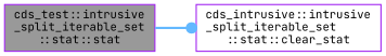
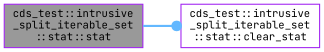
  digraph {
    rankdir=LR
    fontname="JetBrains Mono"
    node [color=purple fontname="JetBrains Mono" fontsize=10 shape=box style=filled]
    n1 [fillcolor=grey60 fontcolor=black height=0.2 label="cds_test::intrusive\l_split_iterable_set\l::stat::stat" width=0.4]
-   n2 [fillcolor=white height=0.2 label="cds_intrusive::intrusive\l_split_iterable_set\l::stat::clear_stat" width=0.4]
+   n2 [fillcolor=white height=0.2 label="cds_test::intrusive\l_split_iterable_set\l::stat::clear_stat" width=0.4]
    n1 -> n2 [color=steelblue1 fontname="JetBrains Mono" fontsize=10 labelfontname=Helvetica labelfontsize=10 style=bold arrowhead=dot]
  }
